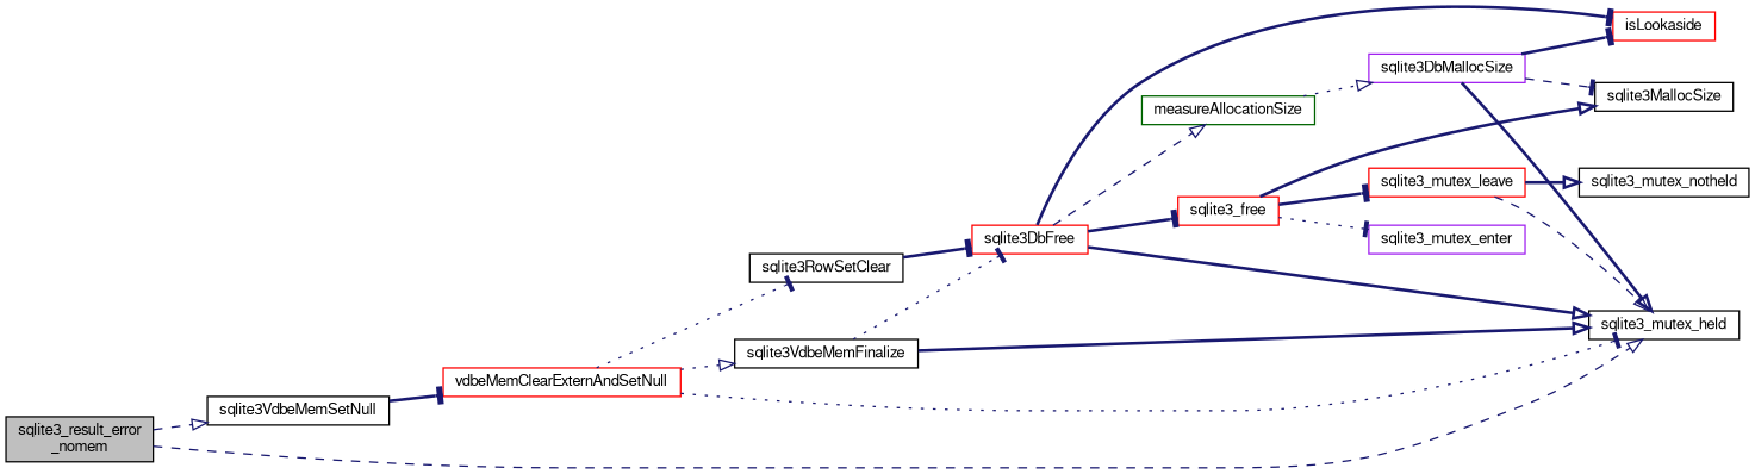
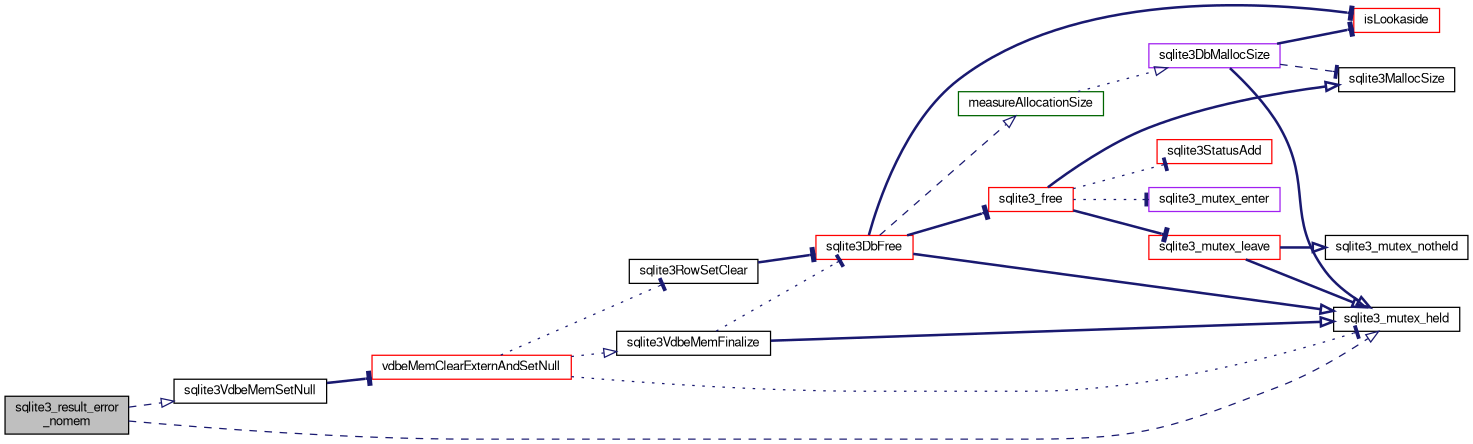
  digraph {
    rankdir=LR
    node [color=black fillcolor=white fontname=FreeSans fontsize=10 shape=record style=filled]
    edge [arrowhead=tee color=midnightblue fontname=FreeSans fontsize=10 labelfontname=FreeSans labelfontsize=10 style=bold]
    n1 [fillcolor=grey75 fontcolor=black height=0.2 label="sqlite3_result_error\l_nomem" width=0.4]
    n2 [height=0.2 label=sqlite3_mutex_held width=0.4]
    n3 [height=0.2 label=sqlite3VdbeMemSetNull width=0.4]
    n4 [color=red height=0.2 label=vdbeMemClearExternAndSetNull width=0.4]
    n5 [height=0.2 label=sqlite3VdbeMemFinalize width=0.4]
    n6 [height=0.2 label=sqlite3RowSetClear width=0.4]
    n7 [color=red height=0.2 label=sqlite3DbFree width=0.4]
    n8 [color=darkgreen height=0.2 label=measureAllocationSize width=0.4]
    n9 [color=red height=0.2 label=isLookaside width=0.4]
    n10 [color=red height=0.2 label=sqlite3_free width=0.4]
    n11 [color=purple height=0.2 label=sqlite3DbMallocSize width=0.4]
    n12 [height=0.2 label=sqlite3MallocSize width=0.4]
    n13 [color=purple height=0.2 label=sqlite3_mutex_enter width=0.4]
+   n14 [color=red height=0.2 label=sqlite3StatusAdd width=0.4]
    n15 [color=red height=0.2 label=sqlite3_mutex_leave width=0.4]
    n16 [height=0.2 label=sqlite3_mutex_notheld width=0.4]
    n1 -> n2 [arrowhead=onormal style=dashed]
    n1 -> n3 [arrowhead=onormal style=dashed]
    n3 -> n4
    n4 -> n2 [style=dotted]
    n4 -> n5 [arrowhead=onormal style=dotted]
    n4 -> n6 [style=dotted]
    n5 -> n2 [arrowhead=onormal]
    n5 -> n7 [style=dotted]
    n6 -> n7
    n7 -> n2 [arrowhead=onormal]
    n7 -> n8 [arrowhead=onormal style=dashed]
    n7 -> n9
    n7 -> n10
    n8 -> n11 [arrowhead=onormal style=dotted]
    n10 -> n12 [arrowhead=onormal]
    n10 -> n13 [style=dotted]
+   n10 -> n14 [style=dotted]
    n10 -> n15
    n11 -> n2 [arrowhead=onormal]
    n11 -> n9
    n11 -> n12 [style=dashed]
-   n15 -> n2 [arrowhead=onormal style=dashed]
+   n15 -> n2 [arrowhead=onormal]
    n15 -> n16 [arrowhead=onormal]
  }
